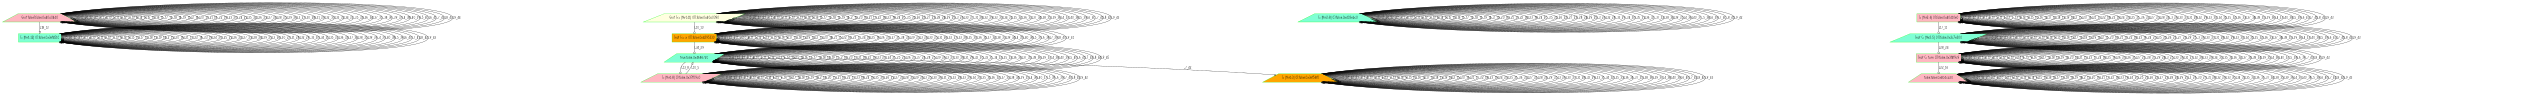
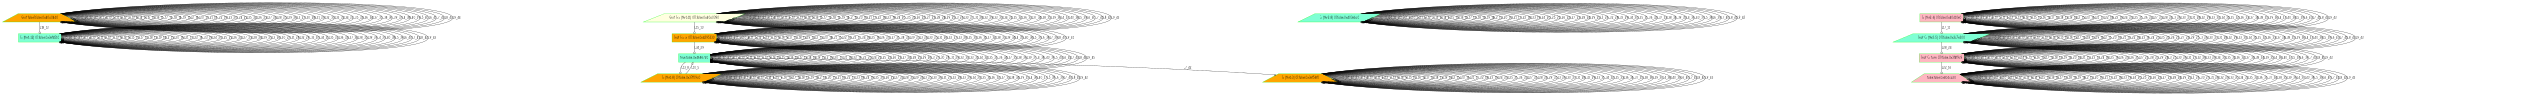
  digraph {
    fontname="Comic Neue"
    node [color=green fillcolor=lightpink fontname="Comic Neue" shape=box style=filled]
    edge [arrowhead=odot fontname="Comic Neue"]
-   n1 [label="(not false),false,0x40a04d0" shape=trapezium]
+   n1 [fillcolor=orange label="(not false),false,0x40a04d0" shape=trapezium]
    n2 [fillcolor=aquamarine label="(= |thr1::12| 0),false,0x3ef4510"]
    n3 [fillcolor=lightyellow label="(not (<= |thr1::11| 0)),false,0x40a0390" shape=parallelogram]
    n4 [fillcolor=orange label="(not (<= x 0)),false,0x4295330"]
-   n5 [fillcolor=aquamarine label="true,false,0x4686720" shape=parallelogram]
-   n6 [label="(= |thr1::8| 0),false,0x37f09c0" shape=parallelogram]
+   n5 [fillcolor=aquamarine label="true,false,0x4686720"]
+   n6 [fillcolor=orange label="(= |thr1::8| 0),false,0x37f09c0" shape=parallelogram]
    n7 [fillcolor=orange label="(= |thr1::3| 0),false,0x3ef56f0" shape=trapezium]
-   n8 [fillcolor=aquamarine label="(= |thr2::8| 0),false,0x403ebc0" shape=trapezium]
+   n8 [fillcolor=aquamarine label="(= |thr2::8| 0),false,0x403ebc0" shape=parallelogram]
    n9 [label="(= |thr2::6| 0),false,0x40d10e0"]
    n10 [fillcolor=aquamarine label="(not (= |thr2::5| 0)),false,0x3c7e300" shape=parallelogram]
    n11 [label="(not (= turn 0)),false,0x3f4f9c9"]
    n12 [label="false,false,0x40dca20" shape=trapezium]
    n1 -> n1 [label="0_0"]
    n1 -> n1 [arrowhead=onormal label="1_1"]
    n1 -> n1 [arrowhead=onormal label="2_2"]
    n1 -> n1 [arrowhead=onormal label="3_3"]
    n1 -> n1 [arrowhead=onormal label=L1_4]
    n1 -> n1 [arrowhead=onormal label=L10_5]
    n1 -> n1 [arrowhead=onormal label=L11_6]
    n1 -> n1 [label=L12_7]
    n1 -> n1 [label=L13_8]
    n1 -> n1 [arrowhead=onormal label=L14_9]
    n1 -> n1 [arrowhead=onormal label=L15_10]
    n1 -> n1 [label=L16_11]
    n1 -> n1 [arrowhead=onormal label=L17_12]
    n1 -> n1 [label=L18_14]
    n1 -> n1 [label=L19_15]
    n1 -> n1 [arrowhead=onormal label=L2_16]
    n1 -> n1 [arrowhead=onormal label=L20_17]
    n1 -> n1 [label=L21_18]
    n1 -> n1 [arrowhead=onormal label=L22_19]
    n1 -> n1 [label=L23_20]
    n1 -> n1 [arrowhead=onormal label=L24_21]
    n1 -> n1 [arrowhead=onormal label=L25_22]
    n1 -> n1 [label=L26_23]
    n1 -> n1 [arrowhead=onormal label=L27_24]
    n1 -> n1 [arrowhead=onormal label=L28_25]
    n1 -> n1 [label=L29_26]
    n1 -> n1 [arrowhead=onormal label=L3_27]
    n1 -> n1 [arrowhead=onormal label=L30_28]
    n1 -> n1 [label=L31_29]
    n1 -> n1 [arrowhead=onormal label=L32_30]
    n1 -> n1 [arrowhead=onormal label=L33_31]
    n1 -> n1 [label=L34_32]
    n1 -> n1 [arrowhead=onormal label=L35_33]
    n1 -> n1 [label=L36_34]
    n1 -> n1 [arrowhead=onormal label=L37_35]
    n1 -> n1 [arrowhead=onormal label=L38_36]
    n1 -> n1 [label=L39_37]
    n1 -> n1 [arrowhead=onormal label=L4_38]
    n1 -> n1 [arrowhead=onormal label=L40_39]
    n1 -> n1 [label=L5_40]
    n1 -> n1 [label=L6_41]
    n1 -> n1 [arrowhead=onormal label=L7_42]
    n1 -> n1 [arrowhead=onormal label=L8_43]
    n1 -> n1 [arrowhead=onormal label=L9_44]
-   n1 -> n2 [arrowhead=onormal label=L18_13]
+   n1 -> n2 [label=L18_13]
    n2 -> n2 [label="0_0"]
    n2 -> n2 [arrowhead=onormal label="1_1"]
    n2 -> n2 [label="2_2"]
    n2 -> n2 [arrowhead=onormal label="3_3"]
    n2 -> n2 [label=L1_4]
    n2 -> n2 [arrowhead=onormal label=L10_5]
    n2 -> n2 [arrowhead=onormal label=L11_6]
    n2 -> n2 [label=L12_7]
    n2 -> n2 [label=L13_8]
    n2 -> n2 [label=L14_9]
    n2 -> n2 [arrowhead=onormal label=L15_10]
    n2 -> n2 [label=L17_12]
    n2 -> n2 [arrowhead=onormal label=L18_13]
    n2 -> n2 [label=L19_14]
    n2 -> n2 [arrowhead=onormal label=L2_15]
    n2 -> n2 [label=L20_16]
    n2 -> n2 [arrowhead=onormal label=L21_17]
    n2 -> n2 [label=L22_18]
    n2 -> n2 [arrowhead=onormal label=L23_19]
    n2 -> n2 [label=L24_20]
    n2 -> n2 [label=L25_21]
    n2 -> n2 [arrowhead=onormal label=L26_22]
    n2 -> n2 [arrowhead=onormal label=L27_23]
    n2 -> n2 [label=L28_24]
    n2 -> n2 [label=L29_25]
    n2 -> n2 [label=L3_26]
    n2 -> n2 [label=L30_27]
    n2 -> n2 [arrowhead=onormal label=L31_28]
    n2 -> n2 [label=L32_29]
    n2 -> n2 [label=L33_30]
    n2 -> n2 [arrowhead=onormal label=L34_31]
    n2 -> n2 [label=L35_32]
    n2 -> n2 [arrowhead=onormal label=L36_33]
    n2 -> n2 [arrowhead=onormal label=L37_34]
    n2 -> n2 [arrowhead=onormal label=L38_35]
    n2 -> n2 [label=L39_36]
    n2 -> n2 [arrowhead=onormal label=L4_37]
    n2 -> n2 [label=L40_38]
    n2 -> n2 [label=L5_39]
    n2 -> n2 [arrowhead=onormal label=L6_40]
    n2 -> n2 [arrowhead=onormal label=L7_41]
    n2 -> n2 [arrowhead=onormal label=L8_42]
    n2 -> n2 [label=L9_43]
    n3 -> n3 [arrowhead=onormal label="0_0"]
    n3 -> n3 [label="1_1"]
    n3 -> n3 [label="2_2"]
    n3 -> n3 [arrowhead=onormal label="3_3"]
    n3 -> n3 [arrowhead=onormal label=L1_4]
    n3 -> n3 [arrowhead=onormal label=L10_5]
    n3 -> n3 [label=L11_6]
    n3 -> n3 [label=L12_7]
    n3 -> n3 [label=L13_8]
    n3 -> n3 [arrowhead=onormal label=L14_9]
    n3 -> n3 [label=L16_11]
    n3 -> n3 [label=L17_12]
    n3 -> n3 [label=L18_13]
    n3 -> n3 [arrowhead=onormal label=L19_14]
    n3 -> n3 [arrowhead=onormal label=L2_15]
    n3 -> n3 [label=L20_16]
    n3 -> n3 [label=L21_17]
    n3 -> n3 [arrowhead=onormal label=L22_18]
    n3 -> n3 [arrowhead=onormal label=L23_19]
    n3 -> n3 [arrowhead=onormal label=L24_20]
    n3 -> n3 [arrowhead=onormal label=L25_21]
    n3 -> n3 [label=L26_22]
    n3 -> n3 [label=L27_23]
    n3 -> n3 [label=L28_24]
    n3 -> n3 [arrowhead=onormal label=L29_25]
    n3 -> n3 [arrowhead=onormal label=L3_26]
    n3 -> n3 [label=L30_27]
    n3 -> n3 [arrowhead=onormal label=L31_28]
    n3 -> n3 [label=L32_29]
    n3 -> n3 [arrowhead=onormal label=L33_30]
    n3 -> n3 [arrowhead=onormal label=L34_31]
    n3 -> n3 [arrowhead=onormal label=L35_32]
    n3 -> n3 [label=L36_33]
    n3 -> n3 [arrowhead=onormal label=L37_34]
    n3 -> n3 [arrowhead=onormal label=L38_35]
    n3 -> n3 [arrowhead=onormal label=L39_36]
    n3 -> n3 [arrowhead=onormal label=L4_37]
    n3 -> n3 [label=L40_38]
    n3 -> n3 [arrowhead=onormal label=L5_39]
    n3 -> n3 [label=L6_40]
    n3 -> n3 [arrowhead=onormal label=L7_41]
    n3 -> n3 [arrowhead=onormal label=L8_42]
    n3 -> n3 [label=L9_43]
-   n3 -> n4 [label=L10_10]
+   n3 -> n4 [label=L15_10]
    n4 -> n4 [arrowhead=onormal label="0_0"]
    n4 -> n4 [arrowhead=onormal label="1_1"]
    n4 -> n4 [label="2_2"]
    n4 -> n4 [arrowhead=onormal label=L1_3]
    n4 -> n4 [label=L10_4]
    n4 -> n4 [label=L11_5]
    n4 -> n4 [label=L12_6]
    n4 -> n4 [label=L13_7]
    n4 -> n4 [label=L15_8]
    n4 -> n4 [label=L16_9]
    n4 -> n4 [label=L17_10]
    n4 -> n4 [arrowhead=onormal label=L18_11]
    n4 -> n4 [label=L19_12]
    n4 -> n4 [arrowhead=onormal label=L2_13]
    n4 -> n4 [arrowhead=onormal label=L20_14]
    n4 -> n4 [arrowhead=onormal label=L21_15]
    n4 -> n4 [label=L22_16]
    n4 -> n4 [arrowhead=onormal label=L23_17]
    n4 -> n4 [arrowhead=onormal label=L24_18]
    n4 -> n4 [label=L25_19]
    n4 -> n4 [arrowhead=onormal label=L26_20]
    n4 -> n4 [arrowhead=onormal label=L27_21]
    n4 -> n4 [arrowhead=onormal label=L28_22]
    n4 -> n4 [label=L29_23]
    n4 -> n4 [label=L3_24]
    n4 -> n4 [label=L30_25]
    n4 -> n4 [arrowhead=onormal label=L31_26]
    n4 -> n4 [arrowhead=onormal label=L32_27]
    n4 -> n4 [label=L33_28]
    n4 -> n4 [label=L35_30]
    n4 -> n4 [arrowhead=onormal label=L36_31]
    n4 -> n4 [arrowhead=onormal label=L37_32]
    n4 -> n4 [arrowhead=onormal label=L38_33]
    n4 -> n4 [arrowhead=onormal label=L39_34]
    n4 -> n4 [label=L4_35]
    n4 -> n4 [arrowhead=onormal label=L40_36]
    n4 -> n4 [label=L5_37]
    n4 -> n4 [label=L6_38]
    n4 -> n4 [arrowhead=onormal label=L7_39]
    n4 -> n4 [arrowhead=onormal label=L8_40]
    n4 -> n4 [label=L9_41]
    n4 -> n5 [label=L34_29]
    n5 -> n5 [arrowhead=onormal label="0_0"]
    n5 -> n5 [label="1_1"]
    n5 -> n5 [arrowhead=onormal label="2_2"]
    n5 -> n5 [arrowhead=onormal label="3_3"]
    n5 -> n5 [arrowhead=onormal label=L1_4]
    n5 -> n5 [arrowhead=onormal label=L10_5]
    n5 -> n5 [arrowhead=onormal label=L11_6]
    n5 -> n5 [label=L12_7]
    n5 -> n5 [label=L13_9]
    n5 -> n5 [label=L14_10]
    n5 -> n5 [label=L15_11]
    n5 -> n5 [arrowhead=onormal label=L16_12]
    n5 -> n5 [label=L17_13]
    n5 -> n5 [arrowhead=onormal label=L18_14]
    n5 -> n5 [label=L19_15]
    n5 -> n5 [label=L2_16]
    n5 -> n5 [arrowhead=onormal label=L20_17]
    n5 -> n5 [arrowhead=onormal label=L21_18]
    n5 -> n5 [label=L22_19]
    n5 -> n5 [label=L23_20]
    n5 -> n5 [label=L24_21]
    n5 -> n5 [arrowhead=onormal label=L25_22]
    n5 -> n5 [arrowhead=onormal label=L26_23]
    n5 -> n5 [label=L27_24]
    n5 -> n5 [arrowhead=onormal label=L28_25]
    n5 -> n5 [label=L29_26]
    n5 -> n5 [label=L3_27]
    n5 -> n5 [arrowhead=onormal label=L30_28]
    n5 -> n5 [label=L31_29]
    n5 -> n5 [arrowhead=onormal label=L32_30]
    n5 -> n5 [label=L33_31]
    n5 -> n5 [label=L34_32]
    n5 -> n5 [label=L35_33]
    n5 -> n5 [label=L36_34]
    n5 -> n5 [label=L37_35]
    n5 -> n5 [arrowhead=onormal label=L38_36]
    n5 -> n5 [label=L39_37]
    n5 -> n5 [label=L4_38]
    n5 -> n5 [arrowhead=onormal label=L40_39]
    n5 -> n5 [arrowhead=onormal label=L5_40]
    n5 -> n5 [label=L6_41]
    n5 -> n5 [label=L7_43]
    n5 -> n5 [label=L8_44]
    n5 -> n5 [arrowhead=onormal label=L9_45]
    n5 -> n6 [label=L13_8]
    n5 -> n7 [label=L7_42]
    n6 -> n5 [arrowhead=onormal label=L10_5]
    n6 -> n6 [arrowhead=onormal label="0_0"]
    n6 -> n6 [label="1_1"]
    n6 -> n6 [arrowhead=onormal label="2_2"]
    n6 -> n6 [arrowhead=onormal label="3_3"]
    n6 -> n6 [arrowhead=onormal label=L1_4]
    n6 -> n6 [label=L12_6]
    n6 -> n6 [arrowhead=onormal label=L13_7]
    n6 -> n6 [arrowhead=onormal label=L14_8]
    n6 -> n6 [label=L15_9]
    n6 -> n6 [arrowhead=onormal label=L16_10]
    n6 -> n6 [arrowhead=onormal label=L17_11]
    n6 -> n6 [label=L18_12]
    n6 -> n6 [label=L19_13]
    n6 -> n6 [arrowhead=onormal label=L2_14]
    n6 -> n6 [label=L20_15]
    n6 -> n6 [arrowhead=onormal label=L21_16]
    n6 -> n6 [label=L22_17]
    n6 -> n6 [label=L23_18]
    n6 -> n6 [label=L24_19]
    n6 -> n6 [arrowhead=onormal label=L25_20]
    n6 -> n6 [arrowhead=onormal label=L26_21]
    n6 -> n6 [label=L27_22]
    n6 -> n6 [label=L28_23]
    n6 -> n6 [label=L29_24]
    n6 -> n6 [label=L3_25]
    n6 -> n6 [label=L30_26]
    n6 -> n6 [arrowhead=onormal label=L31_27]
    n6 -> n6 [arrowhead=onormal label=L32_28]
    n6 -> n6 [label=L33_29]
    n6 -> n6 [label=L34_30]
    n6 -> n6 [arrowhead=onormal label=L35_31]
    n6 -> n6 [label=L36_32]
    n6 -> n6 [arrowhead=onormal label=L37_33]
    n6 -> n6 [label=L38_34]
    n6 -> n6 [label=L39_35]
    n6 -> n6 [label=L4_36]
    n6 -> n6 [arrowhead=onormal label=L40_37]
    n6 -> n6 [arrowhead=onormal label=L5_38]
    n6 -> n6 [arrowhead=onormal label=L6_39]
    n6 -> n6 [label=L7_40]
    n6 -> n6 [label=L8_41]
    n6 -> n6 [label=L9_42]
    n7 -> n7 [label="0_0"]
    n7 -> n7 [label="1_1"]
    n7 -> n7 [label="2_2"]
    n7 -> n7 [arrowhead=onormal label="3_3"]
    n7 -> n7 [label=L1_4]
    n7 -> n7 [arrowhead=onormal label=L10_5]
    n7 -> n7 [label=L11_6]
    n7 -> n7 [arrowhead=onormal label=L12_7]
    n7 -> n7 [arrowhead=onormal label=L13_8]
    n7 -> n7 [arrowhead=onormal label=L14_9]
    n7 -> n7 [label=L15_10]
    n7 -> n7 [label=L16_11]
    n7 -> n7 [arrowhead=onormal label=L17_12]
    n7 -> n7 [arrowhead=onormal label=L18_13]
    n7 -> n7 [arrowhead=onormal label=L19_14]
    n7 -> n7 [arrowhead=onormal label=L2_15]
    n7 -> n7 [arrowhead=onormal label=L20_16]
    n7 -> n7 [arrowhead=onormal label=L21_17]
    n7 -> n7 [arrowhead=onormal label=L22_18]
    n7 -> n7 [arrowhead=onormal label=L23_19]
    n7 -> n7 [label=L24_20]
    n7 -> n7 [arrowhead=onormal label=L25_21]
    n7 -> n7 [label=L26_22]
    n7 -> n7 [label=L27_23]
    n7 -> n7 [arrowhead=onormal label=L28_24]
    n7 -> n7 [label=L29_25]
    n7 -> n7 [arrowhead=onormal label=L3_26]
    n7 -> n7 [arrowhead=onormal label=L30_27]
    n7 -> n7 [label=L31_28]
    n7 -> n7 [label=L32_29]
    n7 -> n7 [label=L33_31]
    n7 -> n7 [arrowhead=onormal label=L34_32]
    n7 -> n7 [label=L35_33]
    n7 -> n7 [label=L36_34]
    n7 -> n7 [label=L37_35]
    n7 -> n7 [label=L38_36]
    n7 -> n7 [arrowhead=onormal label=L39_37]
    n7 -> n7 [arrowhead=onormal label=L4_38]
    n7 -> n7 [label=L40_39]
    n7 -> n7 [arrowhead=onormal label=L6_40]
    n7 -> n7 [arrowhead=onormal label=L7_41]
    n7 -> n7 [label=L8_42]
    n7 -> n7 [arrowhead=onormal label=L9_43]
    n8 -> n8 [label="0_0"]
    n8 -> n8 [label="1_1"]
    n8 -> n8 [label="2_2"]
    n8 -> n8 [label="3_3"]
    n8 -> n8 [label=L1_4]
    n8 -> n8 [arrowhead=onormal label=L10_5]
    n8 -> n8 [label=L11_6]
    n8 -> n8 [arrowhead=onormal label=L12_7]
    n8 -> n8 [label=L13_8]
    n8 -> n8 [label=L14_9]
    n8 -> n8 [label=L15_10]
    n8 -> n8 [arrowhead=onormal label=L16_11]
    n8 -> n8 [label=L17_12]
    n8 -> n8 [arrowhead=onormal label=L18_13]
    n8 -> n8 [label=L19_14]
    n8 -> n8 [label=L2_15]
    n8 -> n8 [label=L20_16]
    n8 -> n8 [arrowhead=onormal label=L21_17]
    n8 -> n8 [arrowhead=onormal label=L22_18]
    n8 -> n8 [label=L23_19]
    n8 -> n8 [label=L24_20]
    n8 -> n8 [arrowhead=onormal label=L25_21]
    n8 -> n8 [label=L26_22]
    n8 -> n8 [label=L27_23]
    n8 -> n8 [label=L28_24]
    n8 -> n8 [label=L29_25]
    n8 -> n8 [arrowhead=onormal label=L3_26]
    n8 -> n8 [label=L32_28]
    n8 -> n8 [arrowhead=onormal label=L33_29]
    n8 -> n8 [arrowhead=onormal label=L34_30]
    n8 -> n8 [arrowhead=onormal label=L35_31]
    n8 -> n8 [label=L36_32]
    n8 -> n8 [label=L37_33]
    n8 -> n8 [label=L38_34]
    n8 -> n8 [label=L39_35]
    n8 -> n8 [label=L4_36]
    n8 -> n8 [arrowhead=onormal label=L40_37]
    n8 -> n8 [label=L5_38]
    n8 -> n8 [label=L6_39]
    n8 -> n8 [arrowhead=onormal label=L7_40]
    n8 -> n8 [arrowhead=onormal label=L8_41]
    n8 -> n8 [label=L9_42]
    n9 -> n9 [label="0_0"]
    n9 -> n9 [label="1_1"]
    n9 -> n9 [label="2_2"]
    n9 -> n9 [arrowhead=onormal label="3_3"]
    n9 -> n9 [arrowhead=onormal label=L1_4]
    n9 -> n9 [arrowhead=onormal label=L10_5]
    n9 -> n9 [label=L11_6]
    n9 -> n9 [label=L12_7]
    n9 -> n9 [arrowhead=onormal label=L13_8]
    n9 -> n9 [arrowhead=onormal label=L14_9]
    n9 -> n9 [arrowhead=onormal label=L15_10]
    n9 -> n9 [label=L16_11]
    n9 -> n9 [label=L17_12]
    n9 -> n9 [label=L18_13]
    n9 -> n9 [arrowhead=onormal label=L19_14]
    n9 -> n9 [arrowhead=onormal label=L2_15]
    n9 -> n9 [label=L20_16]
    n9 -> n9 [label=L21_17]
    n9 -> n9 [arrowhead=onormal label=L22_18]
    n9 -> n9 [arrowhead=onormal label=L23_19]
    n9 -> n9 [arrowhead=onormal label=L24_20]
    n9 -> n9 [arrowhead=onormal label=L25_21]
    n9 -> n9 [label=L26_22]
    n9 -> n9 [arrowhead=onormal label=L27_23]
    n9 -> n9 [arrowhead=onormal label=L28_24]
    n9 -> n9 [label=L3_26]
    n9 -> n9 [arrowhead=onormal label=L30_27]
    n9 -> n9 [label=L31_28]
    n9 -> n9 [label=L32_29]
    n9 -> n9 [arrowhead=onormal label=L33_30]
    n9 -> n9 [arrowhead=onormal label=L34_31]
    n9 -> n9 [arrowhead=onormal label=L35_32]
    n9 -> n9 [arrowhead=onormal label=L36_33]
    n9 -> n9 [label=L37_34]
    n9 -> n9 [arrowhead=onormal label=L38_35]
    n9 -> n9 [label=L39_36]
    n9 -> n9 [label=L4_37]
    n9 -> n9 [label=L40_38]
    n9 -> n9 [label=L5_39]
    n9 -> n9 [label=L6_40]
    n9 -> n9 [arrowhead=onormal label=L7_41]
    n9 -> n9 [arrowhead=onormal label=L8_42]
    n9 -> n9 [label=L9_43]
    n9 -> n10 [label=L17_11]
    n10 -> n10 [arrowhead=onormal label="0_0"]
    n10 -> n10 [arrowhead=onormal label="1_1"]
    n10 -> n10 [label="2_2"]
    n10 -> n10 [label="3_3"]
    n10 -> n10 [label=L1_4]
    n10 -> n10 [arrowhead=onormal label=L10_5]
    n10 -> n10 [label=L11_6]
    n10 -> n10 [label=L12_7]
    n10 -> n10 [arrowhead=onormal label=L13_8]
    n10 -> n10 [label=L14_9]
    n10 -> n10 [label=L15_10]
    n10 -> n10 [arrowhead=onormal label=L16_11]
    n10 -> n10 [arrowhead=onormal label=L17_12]
    n10 -> n10 [arrowhead=onormal label=L18_13]
    n10 -> n10 [label=L19_14]
    n10 -> n10 [label=L2_15]
    n10 -> n10 [arrowhead=onormal label=L20_16]
    n10 -> n10 [label=L21_17]
    n10 -> n10 [arrowhead=onormal label=L22_18]
    n10 -> n10 [label=L23_19]
    n10 -> n10 [arrowhead=onormal label=L24_20]
    n10 -> n10 [arrowhead=onormal label=L25_21]
    n10 -> n10 [label=L26_22]
    n10 -> n10 [arrowhead=onormal label=L27_23]
    n10 -> n10 [arrowhead=onormal label=L29_25]
    n10 -> n10 [arrowhead=onormal label=L3_26]
    n10 -> n10 [arrowhead=onormal label=L30_27]
    n10 -> n10 [arrowhead=onormal label=L31_28]
    n10 -> n10 [label=L32_29]
    n10 -> n10 [arrowhead=onormal label=L33_30]
    n10 -> n10 [label=L34_31]
    n10 -> n10 [label=L35_32]
    n10 -> n10 [label=L36_33]
    n10 -> n10 [arrowhead=onormal label=L37_34]
    n10 -> n10 [arrowhead=onormal label=L38_35]
    n10 -> n10 [label=L39_36]
    n10 -> n10 [label=L4_37]
    n10 -> n10 [arrowhead=onormal label=L40_38]
    n10 -> n10 [label=L5_39]
    n10 -> n10 [arrowhead=onormal label=L6_40]
    n10 -> n10 [label=L7_41]
    n10 -> n10 [label=L8_42]
    n10 -> n10 [label=L9_43]
    n10 -> n11 [label=L28_24]
    n11 -> n11 [label="0_0"]
    n11 -> n11 [label="1_1"]
    n11 -> n11 [label="3_2"]
    n11 -> n11 [arrowhead=onormal label=L1_3]
    n11 -> n11 [label=L10_4]
    n11 -> n11 [label=L11_5]
    n11 -> n11 [label=L12_6]
    n11 -> n11 [arrowhead=onormal label=L13_7]
    n11 -> n11 [arrowhead=onormal label=L14_8]
    n11 -> n11 [label=L15_9]
    n11 -> n11 [label=L16_10]
    n11 -> n11 [label=L17_11]
    n11 -> n11 [label=L18_12]
    n11 -> n11 [label=L19_13]
    n11 -> n11 [arrowhead=onormal label=L20_14]
    n11 -> n11 [arrowhead=onormal label=L21_15]
    n11 -> n11 [arrowhead=onormal label=L23_17]
    n11 -> n11 [label=L24_18]
    n11 -> n11 [arrowhead=onormal label=L25_19]
    n11 -> n11 [label=L26_20]
    n11 -> n11 [arrowhead=onormal label=L26_21]
    n11 -> n11 [arrowhead=onormal label=L27_22]
    n11 -> n11 [label=L28_23]
    n11 -> n11 [arrowhead=onormal label=L29_24]
    n11 -> n11 [arrowhead=onormal label=L3_25]
    n11 -> n11 [label=L30_26]
    n11 -> n11 [label=L31_27]
    n11 -> n11 [arrowhead=onormal label=L32_28]
    n11 -> n11 [arrowhead=onormal label=L33_29]
    n11 -> n11 [label=L34_30]
    n11 -> n11 [arrowhead=onormal label=L35_31]
    n11 -> n11 [label=L36_32]
    n11 -> n11 [arrowhead=onormal label=L37_33]
    n11 -> n11 [label=L38_34]
    n11 -> n11 [arrowhead=onormal label=L39_35]
    n11 -> n11 [arrowhead=onormal label=L4_36]
    n11 -> n11 [label=L40_37]
    n11 -> n11 [label=L5_38]
    n11 -> n11 [label=L6_39]
    n11 -> n11 [label=L7_40]
    n11 -> n11 [arrowhead=onormal label=L8_41]
    n11 -> n11 [arrowhead=onormal label=L9_42]
    n11 -> n12 [label=L22_16]
    n12 -> n12 [label="0_0"]
    n12 -> n12 [arrowhead=onormal label="1_1"]
    n12 -> n12 [arrowhead=onormal label="2_2"]
    n12 -> n12 [label="3_3"]
    n12 -> n12 [arrowhead=onormal label=L1_4]
    n12 -> n12 [arrowhead=onormal label=L10_5]
    n12 -> n12 [arrowhead=onormal label=L11_6]
    n12 -> n12 [label=L12_7]
    n12 -> n12 [arrowhead=onormal label=L13_8]
    n12 -> n12 [arrowhead=onormal label=L14_9]
    n12 -> n12 [label=L15_10]
    n12 -> n12 [label=L16_11]
    n12 -> n12 [arrowhead=onormal label=L17_12]
    n12 -> n12 [arrowhead=onormal label=L18_13]
    n12 -> n12 [arrowhead=onormal label=L19_14]
    n12 -> n12 [label=L2_15]
    n12 -> n12 [arrowhead=onormal label=L20_16]
    n12 -> n12 [label=L21_17]
    n12 -> n12 [label=L22_18]
    n12 -> n12 [arrowhead=onormal label=L23_19]
    n12 -> n12 [label=L24_20]
    n12 -> n12 [label=L25_21]
    n12 -> n12 [arrowhead=onormal label=L26_22]
    n12 -> n12 [arrowhead=onormal label=L27_23]
    n12 -> n12 [arrowhead=onormal label=L28_24]
    n12 -> n12 [arrowhead=onormal label=L29_25]
    n12 -> n12 [arrowhead=onormal label=L3_26]
    n12 -> n12 [arrowhead=onormal label=L30_27]
    n12 -> n12 [label=L31_28]
    n12 -> n12 [label=L32_29]
    n12 -> n12 [arrowhead=onormal label=L33_30]
    n12 -> n12 [arrowhead=onormal label=L34_31]
    n12 -> n12 [label=L35_32]
    n12 -> n12 [label=L36_33]
    n12 -> n12 [label=L37_34]
    n12 -> n12 [label=L38_35]
    n12 -> n12 [label=L39_36]
    n12 -> n12 [label=L4_37]
    n12 -> n12 [label=L40_38]
    n12 -> n12 [label=L5_39]
    n12 -> n12 [label=L6_40]
    n12 -> n12 [label=L7_41]
    n12 -> n12 [label=L8_42]
    n12 -> n12 [arrowhead=onormal label=L9_43]
  }
